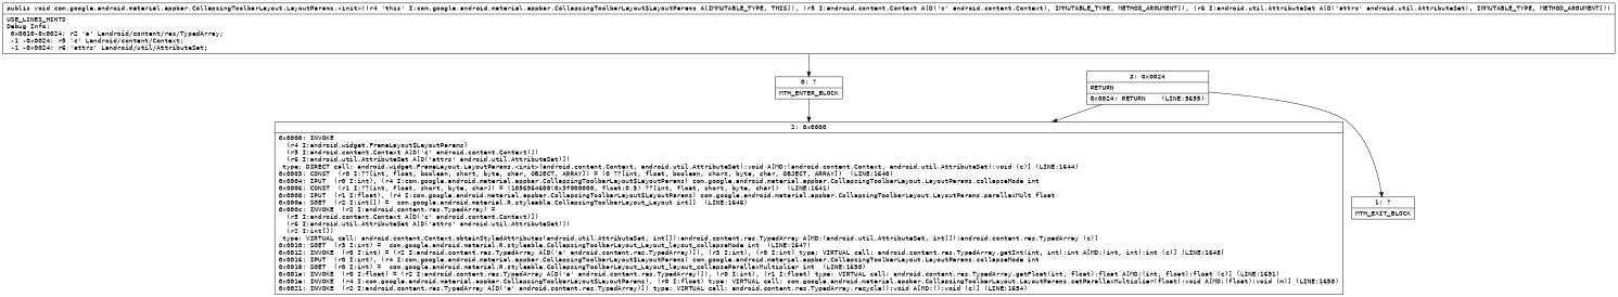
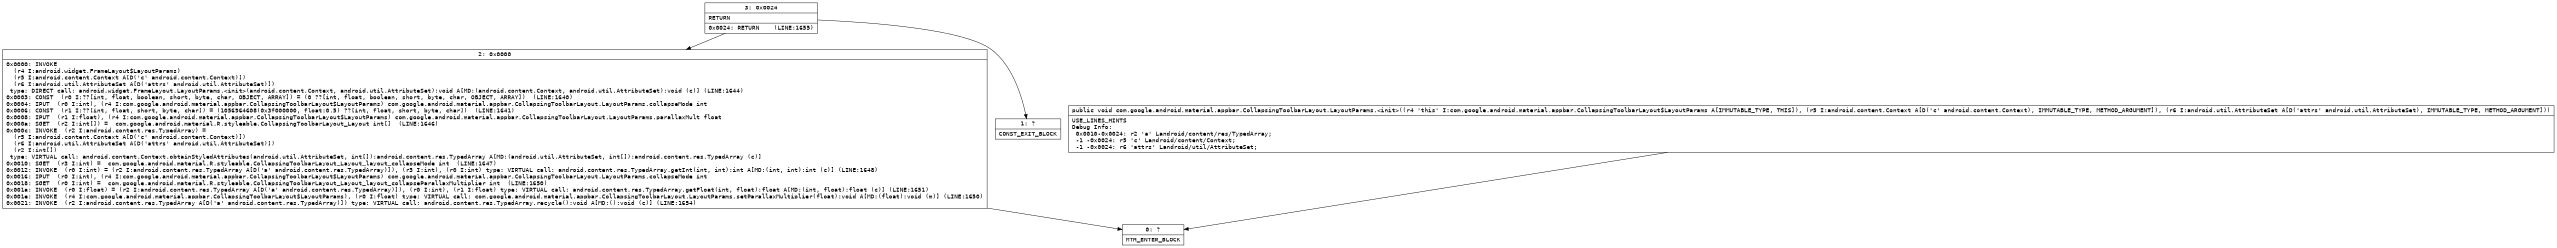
  digraph {
    fontname="DejaVu Sans Mono"
    node [fontname="DejaVu Sans Mono" shape=record]
    edge [fontname="DejaVu Sans Mono"]
    n1 [label="{0\:\ ?|MTH_ENTER_BLOCK\l}"]
    n2 [label="{2\:\ 0x0000|0x0000: INVOKE  \l  (r4 I:android.widget.FrameLayout$LayoutParams)\l  (r5 I:android.content.Context A[D('c' android.content.Context)])\l  (r6 I:android.util.AttributeSet A[D('attrs' android.util.AttributeSet)])\l type: DIRECT call: android.widget.FrameLayout.LayoutParams.\<init\>(android.content.Context, android.util.AttributeSet):void A[MD:(android.content.Context, android.util.AttributeSet):void (c)] (LINE:1644)\l0x0003: CONST  (r0 I:??[int, float, boolean, short, byte, char, OBJECT, ARRAY]) = (0 ??[int, float, boolean, short, byte, char, OBJECT, ARRAY])  (LINE:1640)\l0x0004: IPUT  (r0 I:int), (r4 I:com.google.android.material.appbar.CollapsingToolbarLayout$LayoutParams) com.google.android.material.appbar.CollapsingToolbarLayout.LayoutParams.collapseMode int \l0x0006: CONST  (r1 I:??[int, float, short, byte, char]) = (1056964608(0x3f000000, float:0.5) ??[int, float, short, byte, char])  (LINE:1641)\l0x0008: IPUT  (r1 I:float), (r4 I:com.google.android.material.appbar.CollapsingToolbarLayout$LayoutParams) com.google.android.material.appbar.CollapsingToolbarLayout.LayoutParams.parallaxMult float \l0x000a: SGET  (r2 I:int[]) =  com.google.android.material.R.styleable.CollapsingToolbarLayout_Layout int[]  (LINE:1646)\l0x000c: INVOKE  (r2 I:android.content.res.TypedArray) = \l  (r5 I:android.content.Context A[D('c' android.content.Context)])\l  (r6 I:android.util.AttributeSet A[D('attrs' android.util.AttributeSet)])\l  (r2 I:int[])\l type: VIRTUAL call: android.content.Context.obtainStyledAttributes(android.util.AttributeSet, int[]):android.content.res.TypedArray A[MD:(android.util.AttributeSet, int[]):android.content.res.TypedArray (c)]\l0x0010: SGET  (r3 I:int) =  com.google.android.material.R.styleable.CollapsingToolbarLayout_Layout_layout_collapseMode int  (LINE:1647)\l0x0012: INVOKE  (r0 I:int) = (r2 I:android.content.res.TypedArray A[D('a' android.content.res.TypedArray)]), (r3 I:int), (r0 I:int) type: VIRTUAL call: android.content.res.TypedArray.getInt(int, int):int A[MD:(int, int):int (c)] (LINE:1648)\l0x0016: IPUT  (r0 I:int), (r4 I:com.google.android.material.appbar.CollapsingToolbarLayout$LayoutParams) com.google.android.material.appbar.CollapsingToolbarLayout.LayoutParams.collapseMode int \l0x0018: SGET  (r0 I:int) =  com.google.android.material.R.styleable.CollapsingToolbarLayout_Layout_layout_collapseParallaxMultiplier int  (LINE:1650)\l0x001a: INVOKE  (r0 I:float) = (r2 I:android.content.res.TypedArray A[D('a' android.content.res.TypedArray)]), (r0 I:int), (r1 I:float) type: VIRTUAL call: android.content.res.TypedArray.getFloat(int, float):float A[MD:(int, float):float (c)] (LINE:1651)\l0x001e: INVOKE  (r4 I:com.google.android.material.appbar.CollapsingToolbarLayout$LayoutParams), (r0 I:float) type: VIRTUAL call: com.google.android.material.appbar.CollapsingToolbarLayout.LayoutParams.setParallaxMultiplier(float):void A[MD:(float):void (m)] (LINE:1650)\l0x0021: INVOKE  (r2 I:android.content.res.TypedArray A[D('a' android.content.res.TypedArray)]) type: VIRTUAL call: android.content.res.TypedArray.recycle():void A[MD:():void (c)] (LINE:1654)\l}"]
-   n3 [label="{3\:\ 0x0024|RETURN\l|0x0024: RETURN    (LINE:5655)\l}"]
-   n4 [label="{1\:\ ?|MTH_EXIT_BLOCK\l}"]
+   n3 [label="{3\:\ 0x0024|RETURN\l|0x0024: RETURN    (LINE:1655)\l}"]
+   n4 [label="{1\:\ ?|CONST_EXIT_BLOCK\l}"]
    n5 [label="{public void com.google.android.material.appbar.CollapsingToolbarLayout.LayoutParams.\<init\>((r4 'this' I:com.google.android.material.appbar.CollapsingToolbarLayout$LayoutParams A[IMMUTABLE_TYPE, THIS]), (r5 I:android.content.Context A[D('c' android.content.Context), IMMUTABLE_TYPE, METHOD_ARGUMENT]), (r6 I:android.util.AttributeSet A[D('attrs' android.util.AttributeSet), IMMUTABLE_TYPE, METHOD_ARGUMENT]))  | USE_LINES_HINTS\lDebug Info:\l  0x0010\-0x0024: r2 'a' Landroid\/content\/res\/TypedArray;\l  \-1 \-0x0024: r5 'c' Landroid\/content\/Context;\l  \-1 \-0x0024: r6 'attrs' Landroid\/util\/AttributeSet;\l}"]
-   n1 -> n2
+   n2 -> n1
    n3 -> n2
    n3 -> n4
    n5 -> n1
  }
